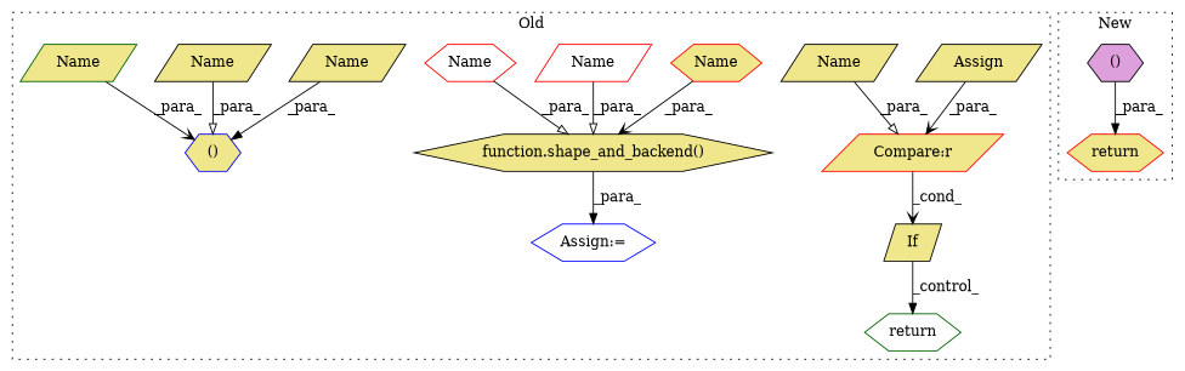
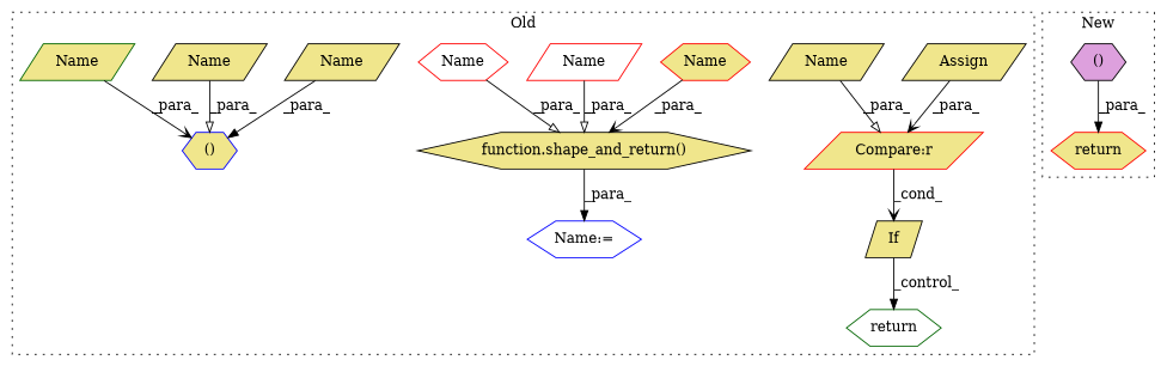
  digraph {
    node [a=87 color=black fillcolor=khaki l=7 s=22711 shape=hexagon style=filled]
    edge [arrowhead=normal]
-   n1 [a=75 l="18,1" label="function.shape_and_backend()" s="22607,22638"]
+   n1 [a=75 l="18,1" label="function.shape_and_return()" s="22607,22638"]
    n2 [a=40 color=red l=18 label="Compare:r" shape=parallelogram]
    n3 [a=96 l=3 label=If s=22708 shape=parallelogram]
    n4 [a=54 color=blue l=12 label="()" s=22592]
    n5 [a=66 label=Assign s=22722 shape=parallelogram]
-   n6 [a=68 color=blue fillcolor=white l=15 label="Assign:=" s=22592]
+   n6 [a=68 color=blue fillcolor=white l=15 label="Name:=" s=22592]
    n7 [a=93 color=darkgreen fillcolor=white label=return s=22739]
    n8 [l=1 label=Name s=22591 shape=parallelogram]
    n9 [color=red fillcolor=white l=1 label=Name s=22625 shape=parallelogram]
    n10 [color=red fillcolor=white l=1 label=Name s=22628]
    n11 [color=darkgreen l=1 label=Name s=22594 shape=parallelogram]
    n12 [color=red label=Name s=22631]
    n13 [label=Name shape=parallelogram]
    n14 [label=Name s=22597 shape=parallelogram]
    n15 [a=93 color=red label=return s=23427]
    n16 [a=54 fillcolor=plum l=3 label="()" s=23435]
    subgraph cluster_1 {
      label=Old
      style=dotted
      n1
      n2
      n3
      n4
      n5
      n6
      n7
      n8
      n9
      n10
      n11
      n12
      n13
      n14
    }
    subgraph cluster_2 {
      label=New
      style=dotted
      n15
      n16
    }
    n1 -> n6 [label=_para_]
    n2 -> n3 [arrowhead=vee label=_cond_]
    n3 -> n7 [label=_control_]
    n5 -> n2 [arrowhead=vee label=_para_]
    n8 -> n4 [arrowhead=onormal label=_para_]
    n9 -> n1 [arrowhead=onormal label=_para_]
    n10 -> n1 [arrowhead=onormal label=_para_]
    n11 -> n4 [arrowhead=vee label=_para_]
    n12 -> n1 [arrowhead=vee label=_para_]
    n13 -> n2 [arrowhead=onormal label=_para_]
    n14 -> n4 [label=_para_]
    n16 -> n15 [label=_para_]
  }
